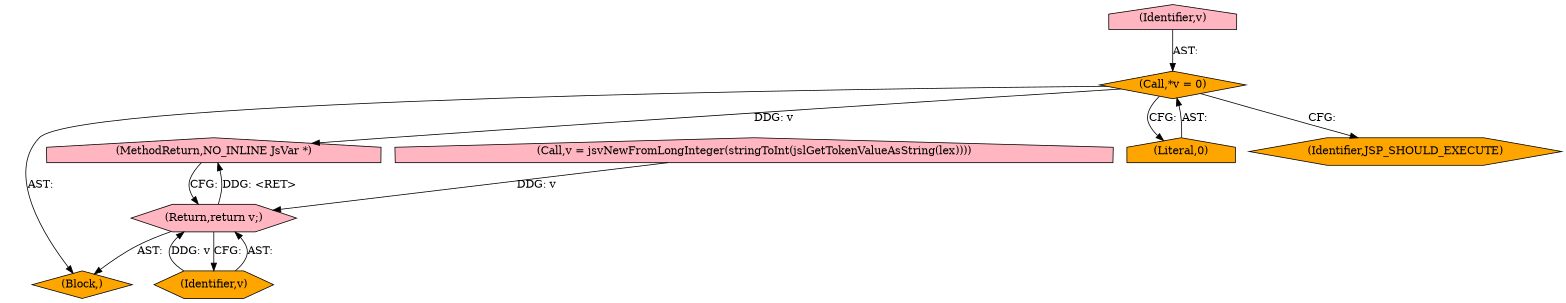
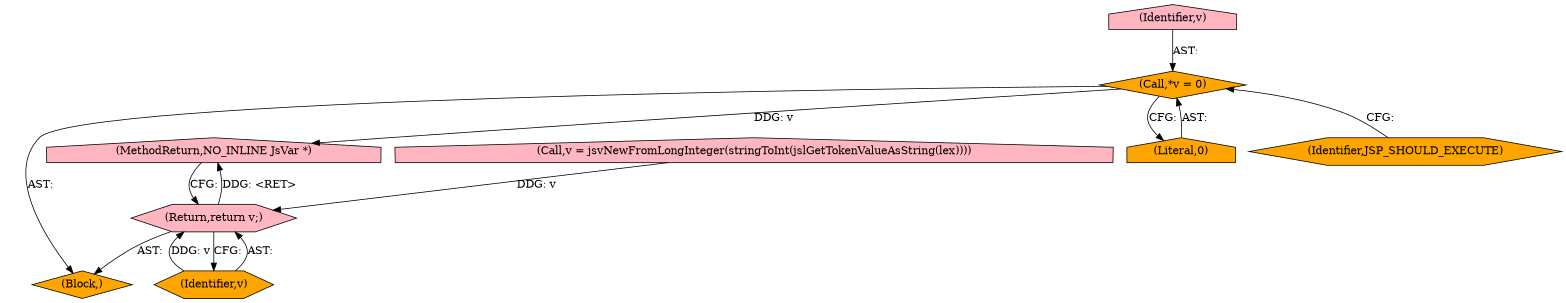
  digraph {
    node [fillcolor=orange shape=house style=filled]
    n1 [label="(Call,*v = 0)" shape=diamond]
    n2 [label="(Block,)" shape=diamond]
    n3 [fillcolor=lightpink label="(MethodReturn,NO_INLINE JsVar *)"]
    n4 [label="(Literal,0)"]
    n5 [fillcolor=lightpink label="(Return,return v;)" shape=hexagon]
    n6 [label="(Identifier,v)" shape=hexagon]
    n7 [fillcolor=lightpink label="(Identifier,v)"]
    n8 [fillcolor=lightpink label="(Call,v = jsvNewFromLongInteger(stringToInt(jslGetTokenValueAsString(lex))))"]
    n9 [label="(Identifier,JSP_SHOULD_EXECUTE)" shape=hexagon]
    n1 -> n2 [label="AST: "]
    n1 -> n3 [label="DDG: v"]
    n1 -> n4 [label="CFG: "]
    n3 -> n5 [label="CFG: "]
    n4 -> n1 [label="AST: "]
    n5 -> n2 [label="AST: "]
    n5 -> n3 [label="DDG: <RET>"]
    n5 -> n6 [label="CFG: "]
    n6 -> n5 [label="AST: "]
    n6 -> n5 [label="DDG: v"]
    n7 -> n1 [label="AST: "]
    n8 -> n5 [label="DDG: v"]
-   n1 -> n9 [label="CFG: "]
+   n9 -> n1 [label="CFG: "]
  }
